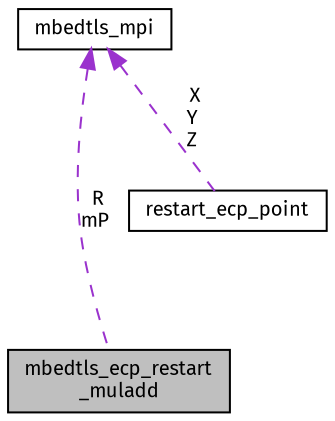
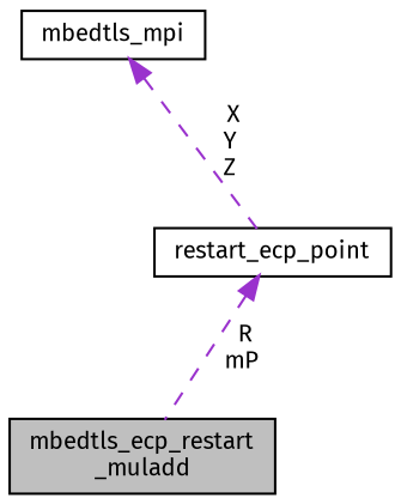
  digraph {
    fontname="Fira Sans"
    node [color=black fillcolor=white fontname="Fira Sans" fontsize=10 shape=record style=filled]
    edge [color=darkorchid3 dir=back fontname="Fira Sans" fontsize=10 labelfontname=Helvetica labelfontsize=10 style=dashed]
    n1 [fillcolor=grey75 fontcolor=black height=0.2 label="mbedtls_ecp_restart\l_muladd" width=0.4]
    n2 [height=0.2 label=restart_ecp_point width=0.4]
    n3 [height=0.2 label=mbedtls_mpi width=0.4]
-   n3 -> n1 [label=" R\nmP"]
+   n2 -> n1 [label=" R\nmP"]
    n3 -> n2 [label=" X\nY\nZ"]
  }
